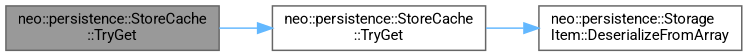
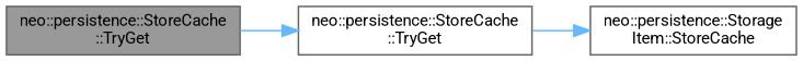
  digraph {
    rankdir=LR
    fontname=Roboto
    node [color=grey40 fillcolor=white fontname=Roboto fontsize=10 shape=box style=filled]
    edge [color=steelblue1 fontname=Roboto fontsize=10 labelfontname=Helvetica labelfontsize=10 style=solid]
    n1 [color=gray40 fillcolor=grey60 fontcolor=black height=0.2 label="neo::persistence::StoreCache\l::TryGet" width=0.4]
    n2 [height=0.2 label="neo::persistence::StoreCache\l::TryGet" width=0.4]
-   n3 [height=0.2 label="neo::persistence::Storage\lItem::DeserializeFromArray" width=0.4]
+   n3 [height=0.2 label="neo::persistence::Storage\lItem::StoreCache" width=0.4]
    n1 -> n2
    n2 -> n3
  }
